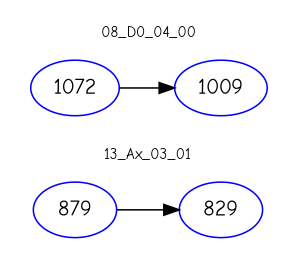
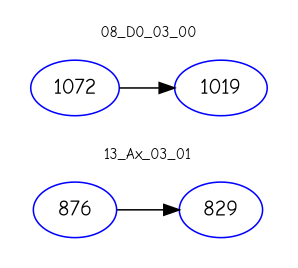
  digraph {
    fontname="Comic Neue"
    rankdir=LR
    node [color=blue fontname="Comic Neue"]
    edge [color=black fontname="Comic Neue"]
-   n1 [label=879]
+   n1 [label=876]
    n2 [label=829]
    n3 [label=1072]
-   n4 [label=1009]
+   n4 [label=1019]
    subgraph cluster_1 {
      color=white
      fontsize=10
      label="13_Ax_03_01"
      n1
      n2
    }
    subgraph cluster_2 {
      color=white
      fontsize=10
-     label="08_D0_04_00"
+     label="08_D0_03_00"
      n3
      n4
    }
    n1 -> n2
    n3 -> n4
  }
